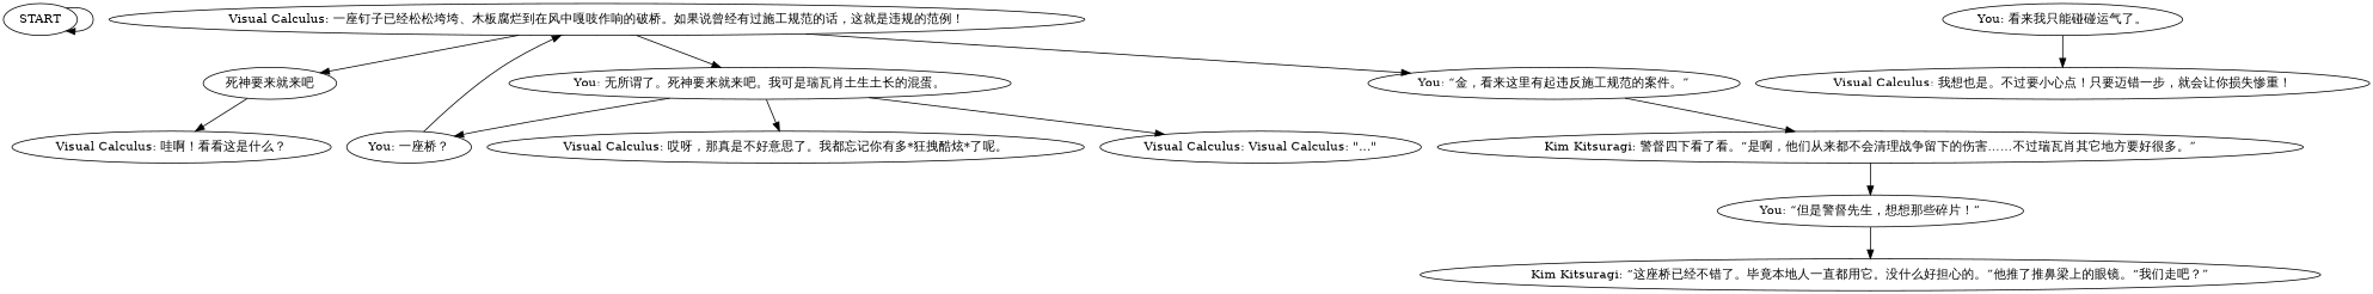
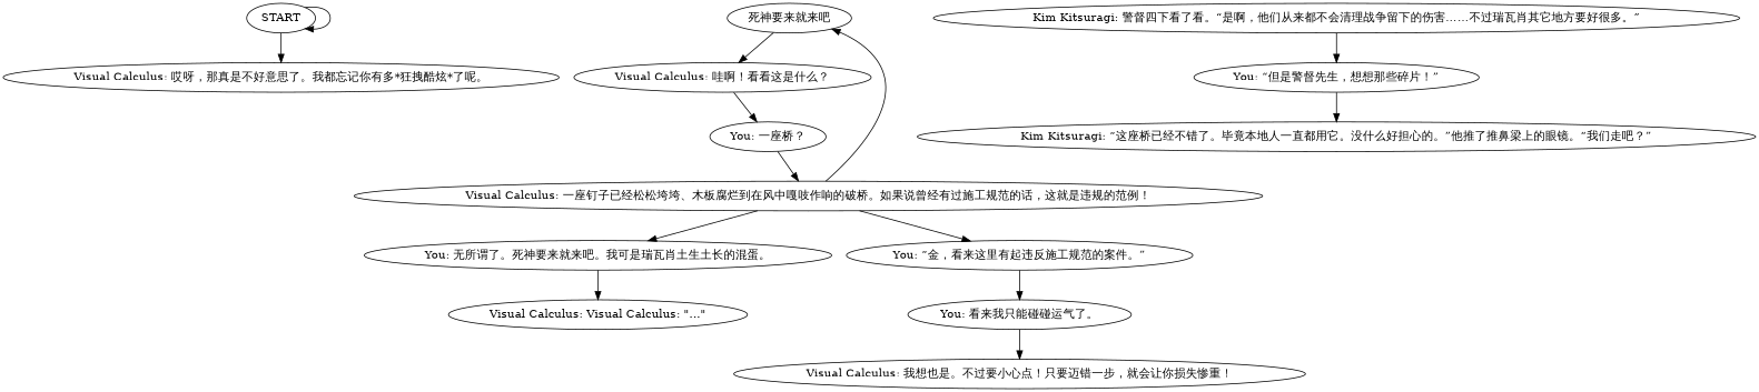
  digraph {
    n1 [label=START]
    n2 [label="死神要来就来吧"]
    n3 [label="Visual Calculus: 哇啊！看看这是什么？"]
    n4 [label="You: 一座桥？"]
    n5 [label="You: 看来我只能碰碰运气了。"]
    n6 [label="Visual Calculus: 我想也是。不过要小心点！只要迈错一步，就会让你损失惨重！"]
    n7 [label="Visual Calculus: 一座钉子已经松松垮垮、木板腐烂到在风中嘎吱作响的破桥。如果说曾经有过施工规范的话，这就是违规的范例！"]
    n8 [label="Kim Kitsuragi: 警督四下看了看。“是啊，他们从来都不会清理战争留下的伤害……不过瑞瓦肖其它地方要好很多。”"]
    n9 [label="You: “但是警督先生，想想那些碎片！”"]
    n10 [label="Kim Kitsuragi: “这座桥已经不错了。毕竟本地人一直都用它。没什么好担心的。”他推了推鼻梁上的眼镜。“我们走吧？”"]
    n11 [label="You: 无所谓了。死神要来就来吧。我可是瑞瓦肖土生土长的混蛋。"]
    n12 [label="Visual Calculus: Visual Calculus: \"...\""]
    n13 [label="Visual Calculus: 哎呀，那真是不好意思了。我都忘记你有多*狂拽酷炫*了呢。"]
    n14 [label="You: “金，看来这里有起违反施工规范的案件。”"]
    n1 -> n1
    n2 -> n3
-   n11 -> n4
+   n3 -> n4
    n4 -> n7
    n5 -> n6
    n7 -> n2
    n7 -> n11
    n7 -> n14
    n8 -> n9
    n9 -> n10
    n11 -> n12
-   n11 -> n13
-   n14 -> n8
+   n1 -> n13
+   n14 -> n5
  }
